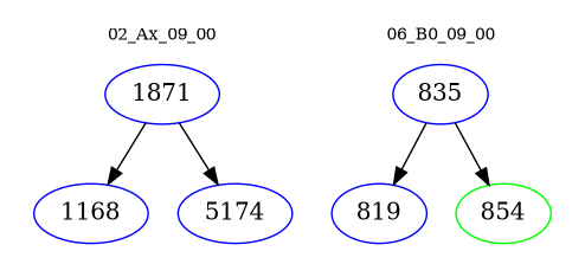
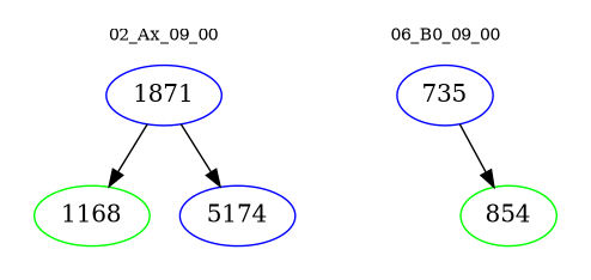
  digraph {
    node [color=blue]
    edge [color=black]
    n1 [label=1871]
-   n2 [label=1168]
+   n2 [color=green label=1168]
    n3 [label=5174]
-   n4 [label=835]
-   n5 [label=819]
+   n4 [label=735]
    n6 [color=green label=854]
    subgraph cluster_1 {
      color=white
      fontsize=10
      label="02_Ax_09_00"
      n1
      n2
      n3
    }
    subgraph cluster_2 {
      color=white
      fontsize=10
      label="06_B0_09_00"
      n4
-     n5
      n6
    }
    n1 -> n2
    n1 -> n3
-   n4 -> n5
    n4 -> n6
  }
